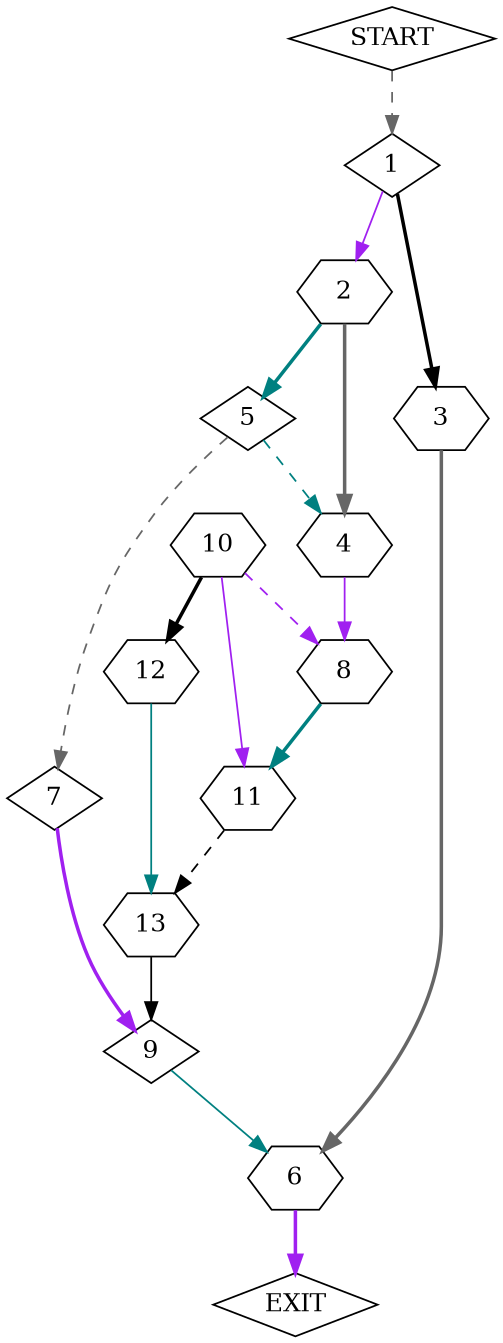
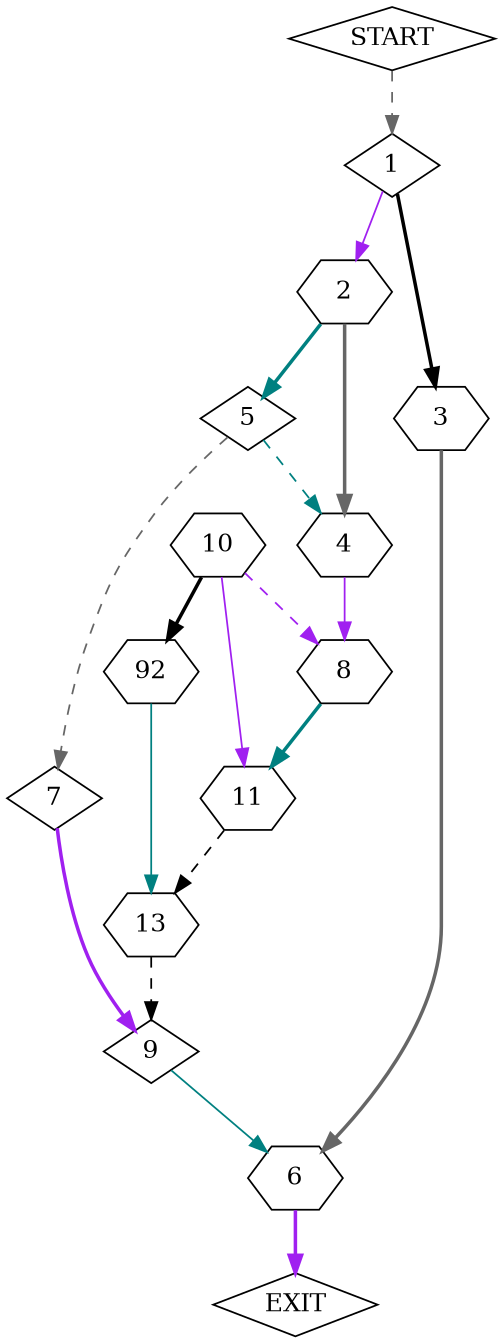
  digraph {
    node [shape=hexagon]
    edge [color=purple style=bold]
    n1 [label=START shape=diamond]
    1 [shape=diamond]
    2
    3
    n5 [label=EXIT shape=diamond]
    4
    5 [shape=diamond]
    6
    8
    7 [shape=diamond]
    9 [shape=diamond]
    11
    10
-   12
+   12 [label=92]
    13
    n1 -> 1 [color=gray40 style=dashed]
    1 -> 2 [style=solid]
    1 -> 3 [color=black]
    2 -> 4 [color=gray40]
    2 -> 5 [color=teal]
    3 -> 6 [color=gray40]
    4 -> 8 [style=solid]
    5 -> 4 [color=teal style=dashed]
    5 -> 7 [color=gray40 style=dashed]
    6 -> n5
    8 -> 11 [color=teal]
    7 -> 9
    9 -> 6 [color=teal style=solid]
    11 -> 13 [color=black style=dashed]
    10 -> 8 [style=dashed]
    10 -> 11 [style=solid]
    10 -> 12 [color=black]
    12 -> 13 [color=teal style=solid]
-   13 -> 9 [color=black style=solid]
+   13 -> 9 [color=black style=dashed]
  }
